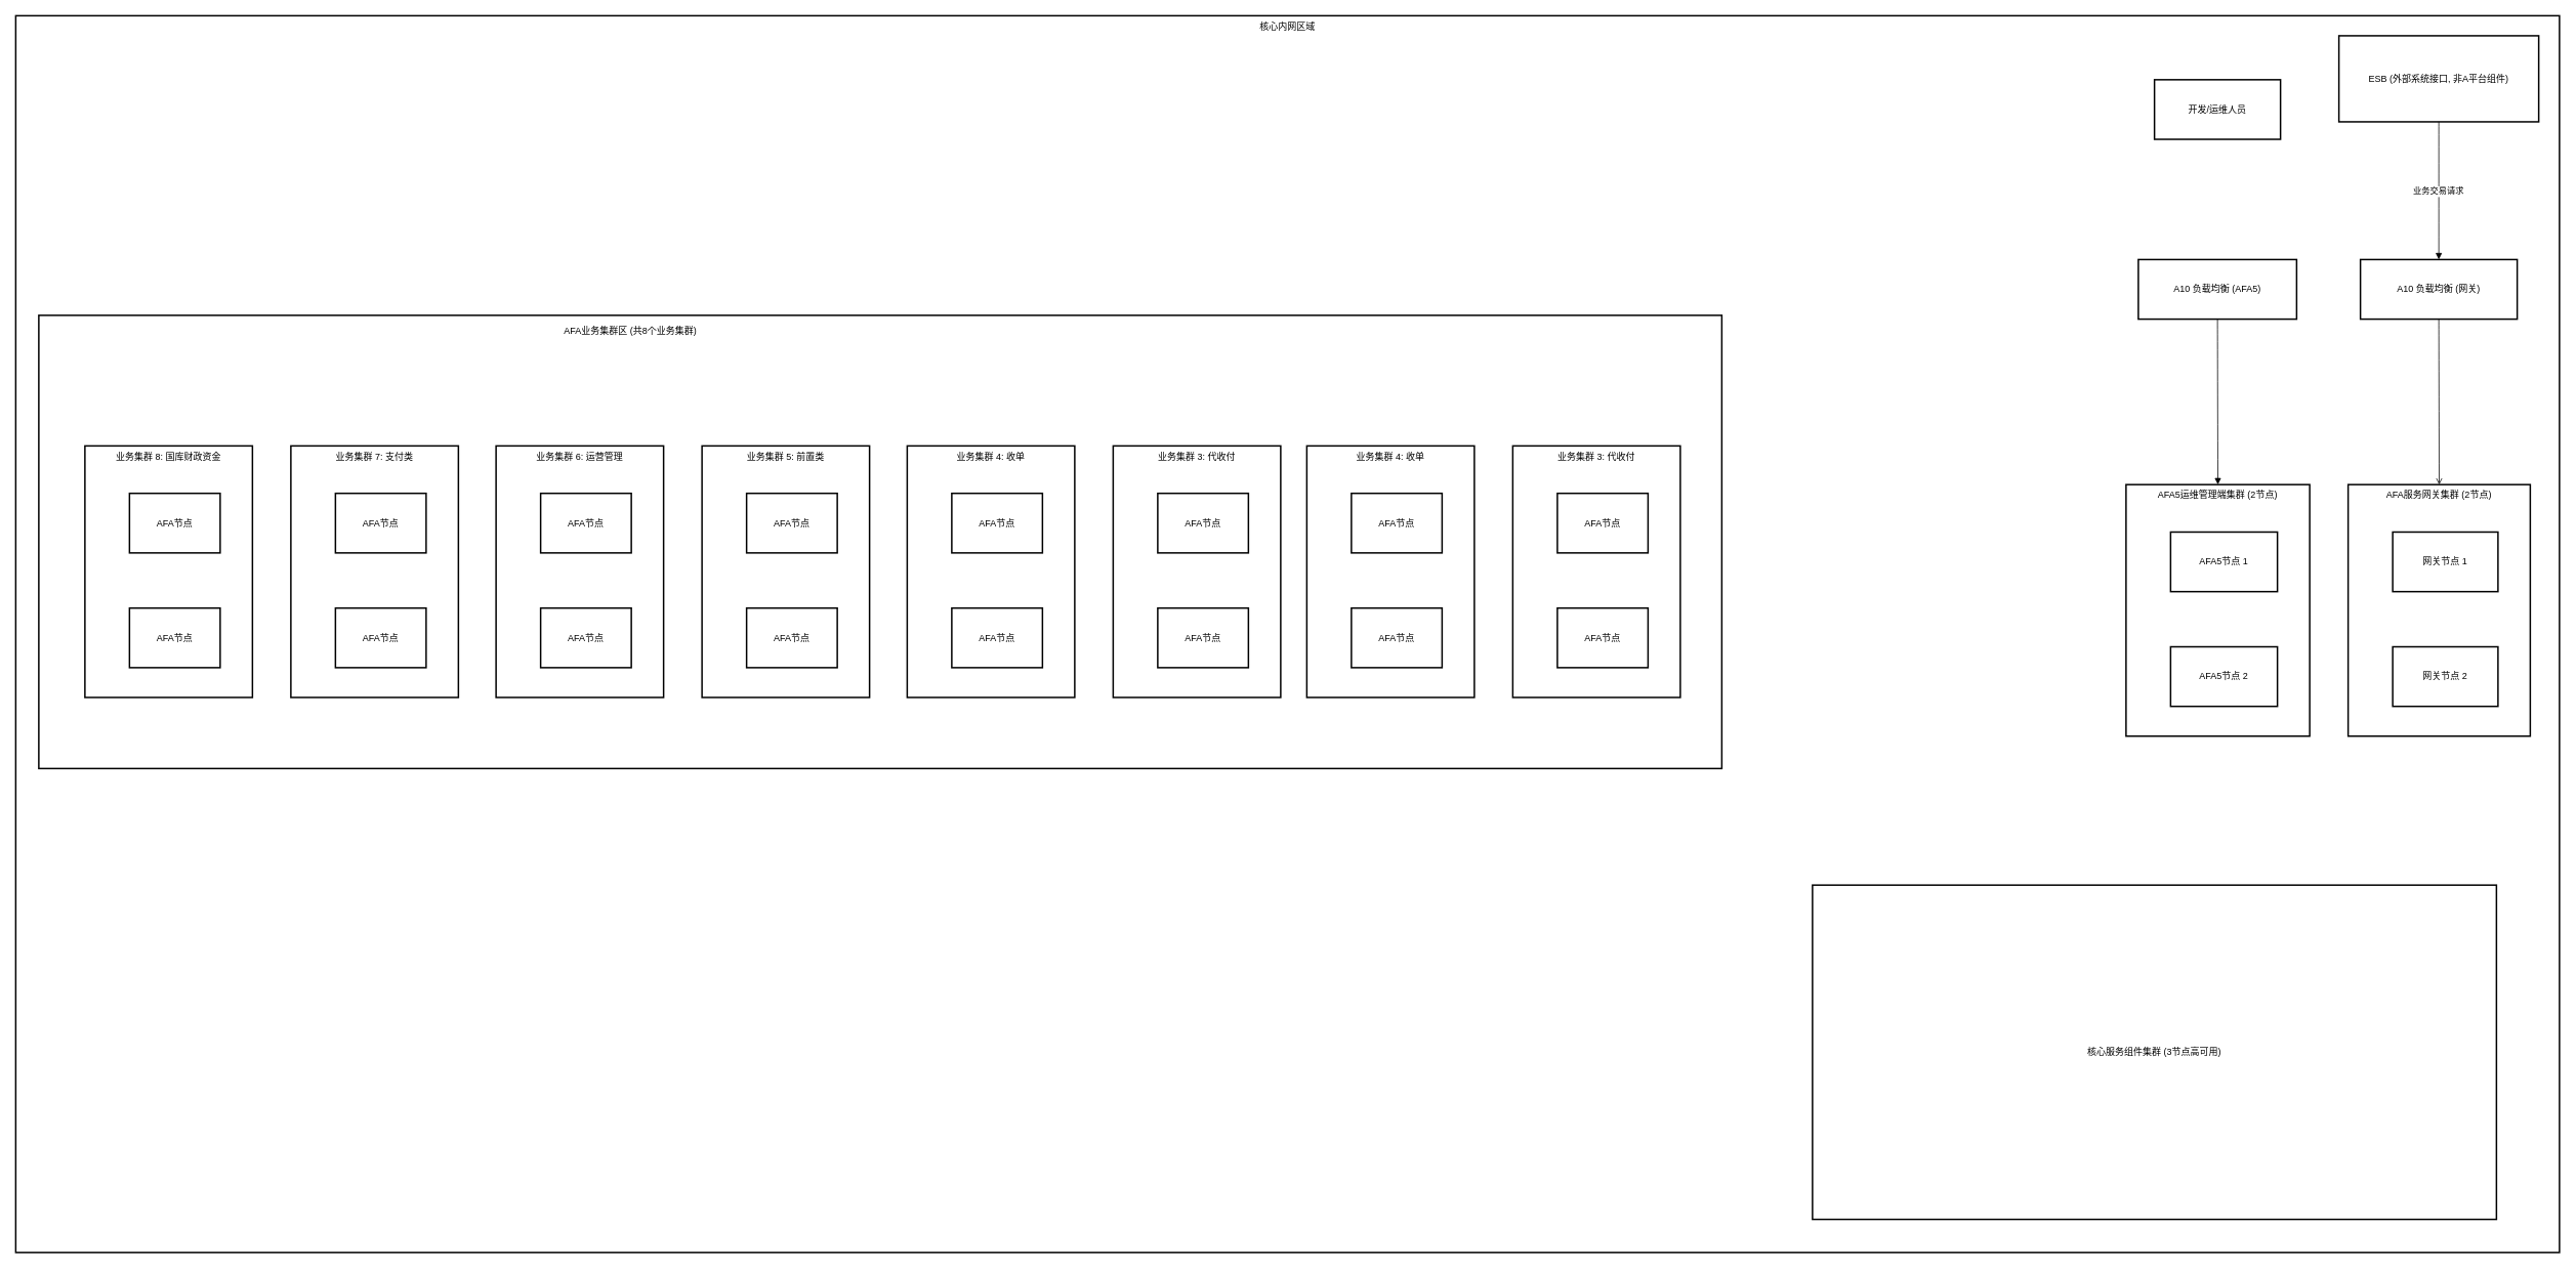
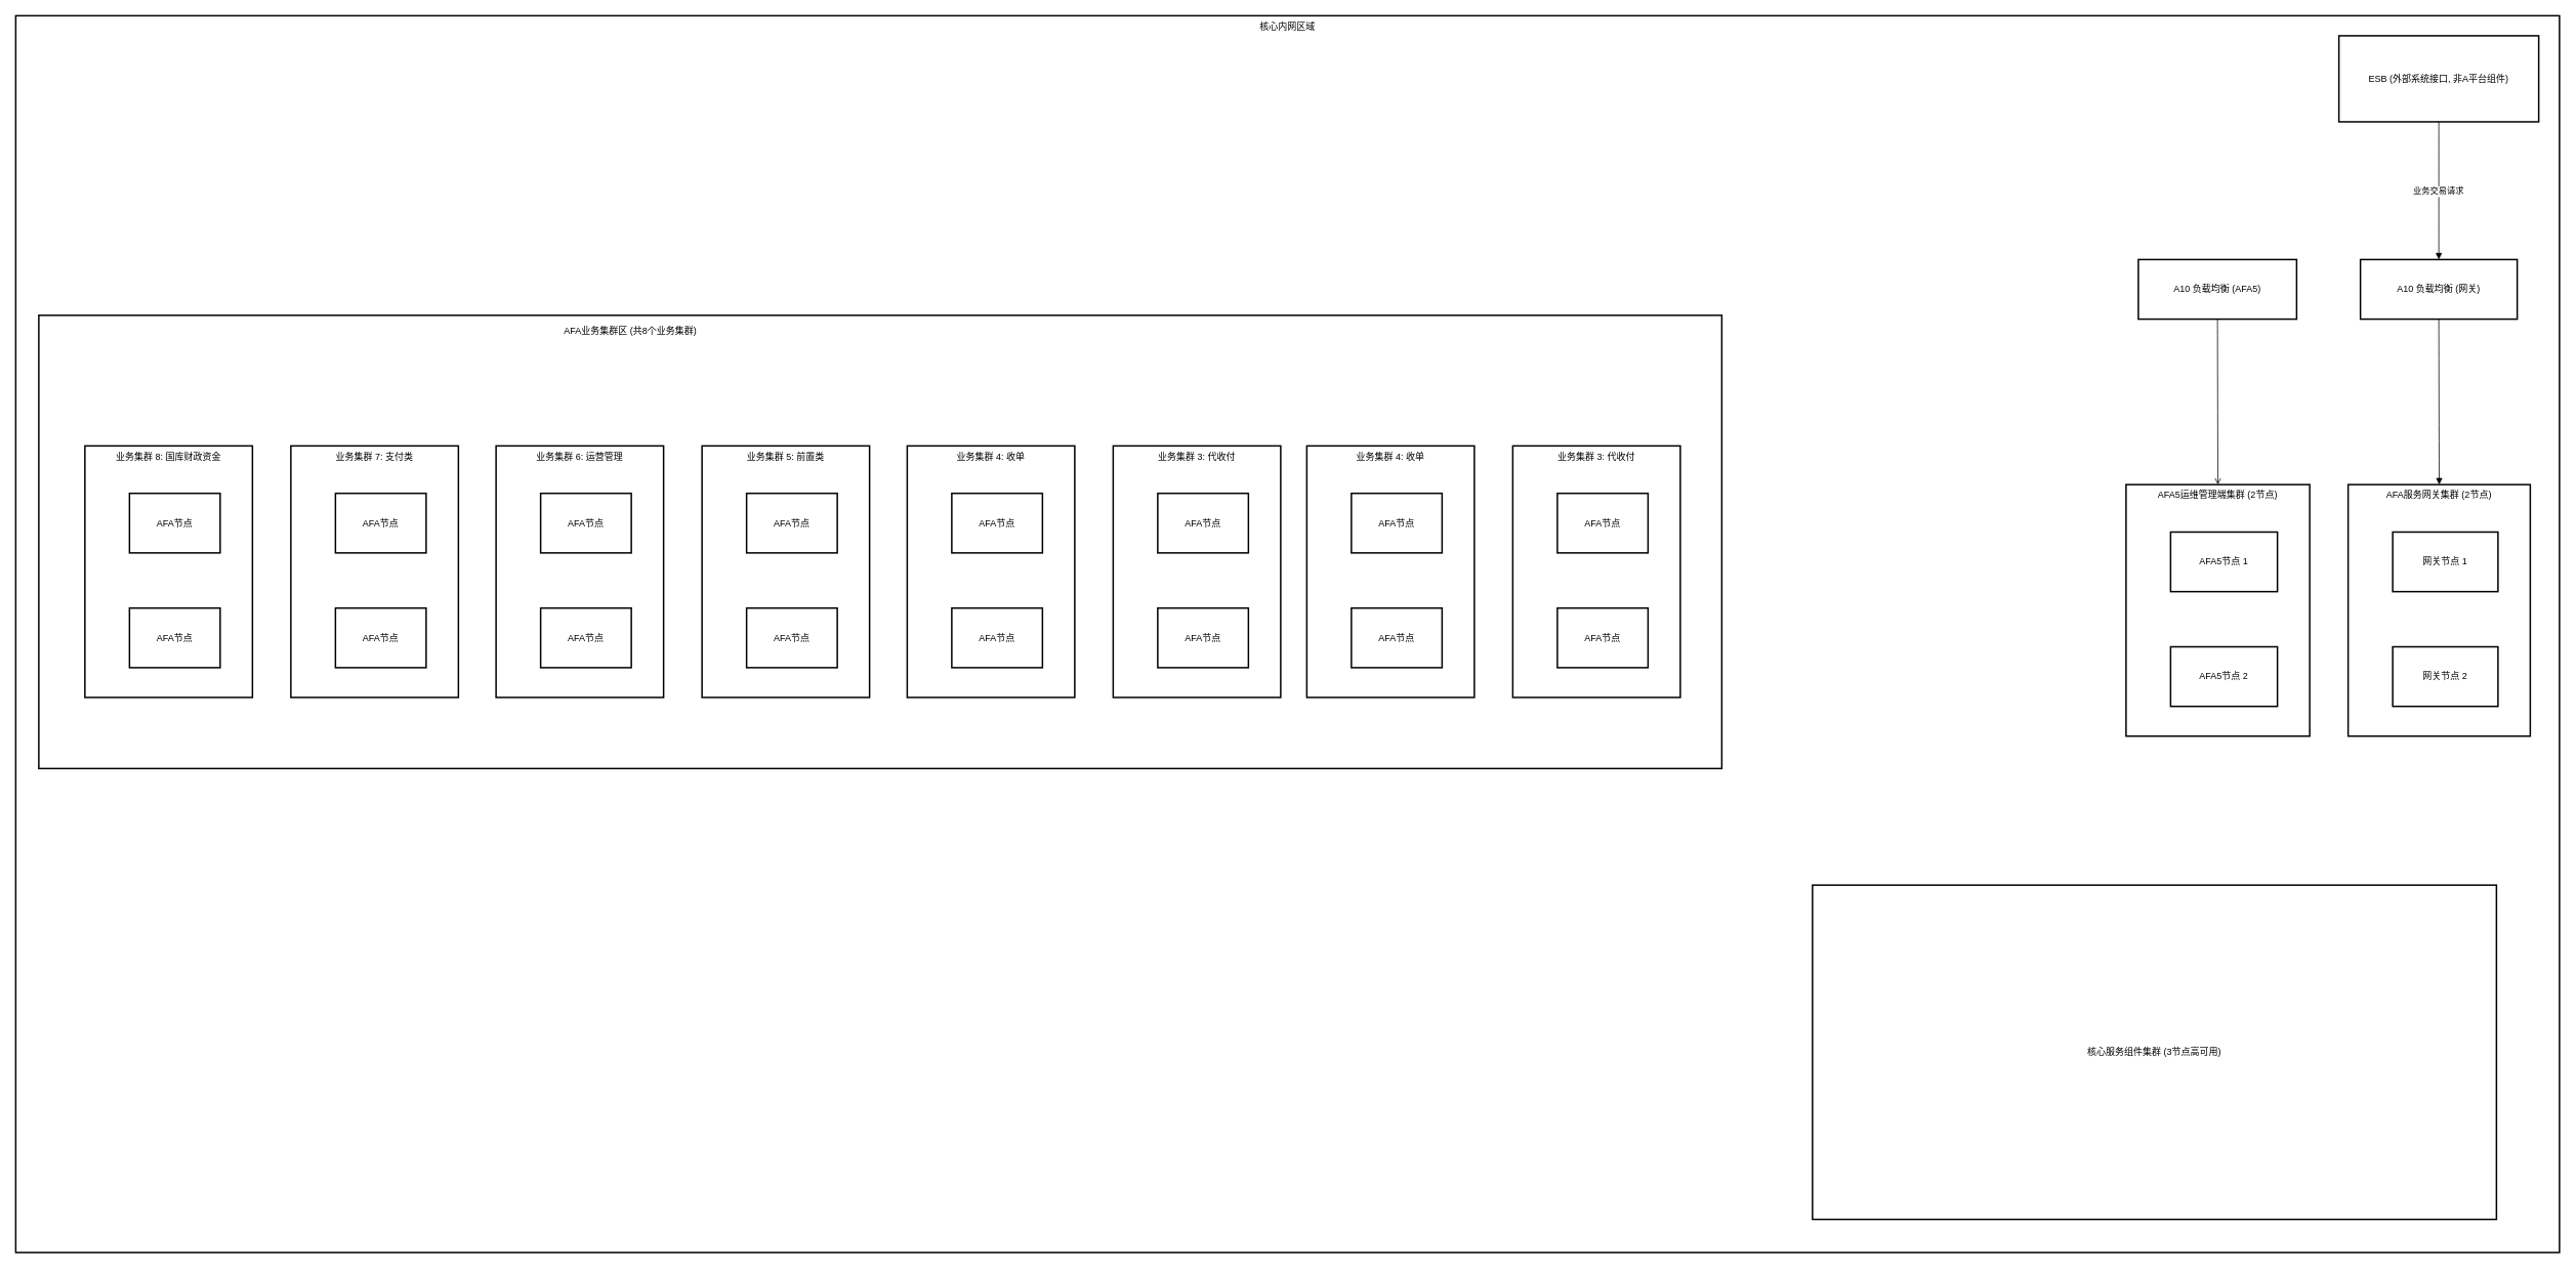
  <mxCell id="0" />
  <mxCell id="1" parent="0" />
  <mxCell id="2" value="核心内网区域" style="whiteSpace=wrap;strokeWidth=2;verticalAlign=top;" vertex="1" parent="1"><mxGeometry x="20" y="20" width="3310" height="1610" as="geometry" /></mxCell>
- <mxCell id="3" value=" 开发/运维人员" style="whiteSpace=wrap;strokeWidth=2;" vertex="1" parent="2"><mxGeometry x="2783" y="83.301" width="164" height="77.556" as="geometry" /></mxCell>
  <mxCell id="4" value=" A10 负载均衡 (AFA5)" style="whiteSpace=wrap;strokeWidth=2;" vertex="1" parent="2"><mxGeometry x="2762" y="317.404" width="206" height="77.556" as="geometry" /></mxCell>
  <mxCell id="5" value="ESB (外部系统接口, 非A平台组件)" style="whiteSpace=wrap;strokeWidth=2;" vertex="1" parent="2"><mxGeometry x="3023" y="26.066" width="260" height="112.025" as="geometry" /></mxCell>
  <mxCell id="6" value=" A10 负载均衡 (网关)" style="whiteSpace=wrap;strokeWidth=2;" vertex="1" parent="2"><mxGeometry x="3051" y="317.404" width="204" height="77.556" as="geometry" /></mxCell>
  <mxCell id="7" value=" AFA节点" style="whiteSpace=wrap;strokeWidth=2;" vertex="1" parent="2"><mxGeometry x="102" y="735.343" width="118" height="77.556" as="geometry" /></mxCell>
  <mxCell id="8" value=" 注册中心 (Eureka)" style="whiteSpace=wrap;strokeWidth=2;" vertex="1" parent="2"><mxGeometry x="2860" y="1311.267" width="189" height="77.556" as="geometry" /></mxCell>
  <mxCell id="9" value=" 调度中心 (CMC)" style="whiteSpace=wrap;strokeWidth=2;" vertex="1" parent="2"><mxGeometry x="2639" y="1311.267" width="171" height="77.556" as="geometry" /></mxCell>
  <mxCell id="10" value=" 配置中心 (Zookeeper)" style="whiteSpace=wrap;strokeWidth=2;" vertex="1" parent="2"><mxGeometry x="2373" y="1311.267" width="216" height="77.556" as="geometry" /></mxCell>
  <mxCell id="11" value=" AFA节点" style="whiteSpace=wrap;strokeWidth=2;" vertex="1" parent="2"><mxGeometry x="497" y="735.343" width="118" height="77.556" as="geometry" /></mxCell>
  <mxCell id="12" value="AFA5运维管理端集群 (2节点)" style="whiteSpace=wrap;strokeWidth=2;verticalAlign=top;" vertex="1" parent="2"><mxGeometry x="2746" y="610.393" width="239" height="327.458" as="geometry" /></mxCell>
  <mxCell id="13" value=" AFA5节点 1" style="whiteSpace=wrap;strokeWidth=2;" vertex="1" parent="12"><mxGeometry x="58" y="61.757" width="139" height="77.556" as="geometry" /></mxCell>
  <mxCell id="14" value=" AFA5节点 2" style="whiteSpace=wrap;strokeWidth=2;" vertex="1" parent="12"><mxGeometry x="58" y="211.124" width="139" height="77.556" as="geometry" /></mxCell>
  <mxCell id="15" value="AFA服务网关集群 (2节点)" style="whiteSpace=wrap;strokeWidth=2;verticalAlign=top;" vertex="1" parent="2"><mxGeometry x="3035" y="610.393" width="237" height="327.458" as="geometry" /></mxCell>
  <mxCell id="16" value=" 网关节点 1" style="whiteSpace=wrap;strokeWidth=2;" vertex="1" parent="15"><mxGeometry x="58" y="61.757" width="137" height="77.556" as="geometry" /></mxCell>
  <mxCell id="17" value=" 网关节点 2" style="whiteSpace=wrap;strokeWidth=2;" vertex="1" parent="15"><mxGeometry x="58" y="211.124" width="137" height="77.556" as="geometry" /></mxCell>
  <mxCell id="18" value="" style="whiteSpace=wrap;strokeWidth=2;" vertex="1" parent="2"><mxGeometry x="30" y="390" width="2190" height="590" as="geometry" /></mxCell>
  <mxCell id="19" value="业务集群 7: 支付类" style="whiteSpace=wrap;strokeWidth=2;verticalAlign=top;" vertex="1" parent="2"><mxGeometry x="358" y="559.996" width="218" height="327.458" as="geometry" /></mxCell>
  <mxCell id="20" value=" AFA节点" style="whiteSpace=wrap;strokeWidth=2;" vertex="1" parent="19"><mxGeometry x="58" y="61.757" width="118" height="77.556" as="geometry" /></mxCell>
  <mxCell id="21" value=" AFA节点" style="whiteSpace=wrap;strokeWidth=2;" vertex="1" parent="19"><mxGeometry x="58" y="211.124" width="118" height="77.556" as="geometry" /></mxCell>
  <mxCell id="22" value="业务集群 6: 运营管理" style="whiteSpace=wrap;strokeWidth=2;verticalAlign=top;" vertex="1" parent="2"><mxGeometry x="625" y="559.996" width="218" height="327.458" as="geometry" /></mxCell>
  <mxCell id="23" value=" AFA节点" style="whiteSpace=wrap;strokeWidth=2;" vertex="1" parent="22"><mxGeometry x="58" y="61.757" width="118" height="77.556" as="geometry" /></mxCell>
  <mxCell id="24" value=" AFA节点" style="whiteSpace=wrap;strokeWidth=2;" vertex="1" parent="22"><mxGeometry x="58" y="211.124" width="118" height="77.556" as="geometry" /></mxCell>
  <mxCell id="25" value="业务集群 5: 前置类" style="whiteSpace=wrap;strokeWidth=2;verticalAlign=top;" vertex="1" parent="2"><mxGeometry x="893" y="559.996" width="218" height="327.458" as="geometry" /></mxCell>
  <mxCell id="26" value=" AFA节点" style="whiteSpace=wrap;strokeWidth=2;" vertex="1" parent="25"><mxGeometry x="58" y="61.757" width="118" height="77.556" as="geometry" /></mxCell>
  <mxCell id="27" value=" AFA节点" style="whiteSpace=wrap;strokeWidth=2;" vertex="1" parent="25"><mxGeometry x="58" y="211.124" width="118" height="77.556" as="geometry" /></mxCell>
  <mxCell id="28" value="业务集群 4: 收单" style="whiteSpace=wrap;strokeWidth=2;verticalAlign=top;" vertex="1" parent="2"><mxGeometry x="1160" y="559.996" width="218" height="327.458" as="geometry" /></mxCell>
  <mxCell id="29" value=" AFA节点" style="whiteSpace=wrap;strokeWidth=2;" vertex="1" parent="28"><mxGeometry x="58" y="61.757" width="118" height="77.556" as="geometry" /></mxCell>
  <mxCell id="30" value=" AFA节点" style="whiteSpace=wrap;strokeWidth=2;" vertex="1" parent="28"><mxGeometry x="58" y="211.124" width="118" height="77.556" as="geometry" /></mxCell>
  <mxCell id="31" value="业务集群 3: 代收付" style="whiteSpace=wrap;strokeWidth=2;verticalAlign=top;" vertex="1" parent="2"><mxGeometry x="1428" y="559.996" width="218" height="327.458" as="geometry" /></mxCell>
  <mxCell id="32" value=" AFA节点" style="whiteSpace=wrap;strokeWidth=2;" vertex="1" parent="31"><mxGeometry x="58" y="61.757" width="118" height="77.556" as="geometry" /></mxCell>
  <mxCell id="33" value=" AFA节点" style="whiteSpace=wrap;strokeWidth=2;" vertex="1" parent="31"><mxGeometry x="58" y="211.124" width="118" height="77.556" as="geometry" /></mxCell>
  <mxCell id="34" value="核心服务组件集群 (3节点高可用)" style="whiteSpace=wrap;strokeWidth=2;" vertex="1" parent="2"><mxGeometry x="2338" y="1131.74" width="890" height="435.174" as="geometry" /></mxCell>
  <mxCell id="35" value="业务交易请求" style="curved=1;startArrow=none;endArrow=block;exitX=0.5;exitY=0.99;entryX=0.5;entryY=0;rounded=0;" edge="1" parent="2" source="5" target="6"><mxGeometry relative="1" as="geometry"><Array as="points" /></mxGeometry></mxCell>
- <mxCell id="36" value="" style="curved=1;startArrow=none;endArrow=block;exitX=0.5;exitY=1;entryX=0.5;entryY=0;rounded=0;" edge="1" parent="2" source="4" target="12"><mxGeometry relative="1" as="geometry"><Array as="points" /></mxGeometry></mxCell>
- <mxCell id="37" value="" style="curved=1;startArrow=none;endArrow=open;exitX=0.5;exitY=1;entryX=0.5;entryY=0;rounded=0;" edge="1" parent="2" source="6" target="15"><mxGeometry relative="1" as="geometry"><Array as="points" /></mxGeometry></mxCell>
+ <mxCell id="36" value="" style="curved=1;startArrow=none;endArrow=open;exitX=0.5;exitY=1;entryX=0.5;entryY=0;rounded=0;" edge="1" parent="2" source="4" target="12"><mxGeometry relative="1" as="geometry"><Array as="points" /></mxGeometry></mxCell>
+ <mxCell id="37" value="" style="curved=1;startArrow=none;endArrow=block;exitX=0.5;exitY=1;entryX=0.5;entryY=0;rounded=0;" edge="1" parent="2" source="6" target="15"><mxGeometry relative="1" as="geometry"><Array as="points" /></mxGeometry></mxCell>
  <mxCell id="38" value="业务集群 8: 国库财政资金" style="whiteSpace=wrap;strokeWidth=2;verticalAlign=top;" vertex="1" parent="2"><mxGeometry x="90" y="559.996" width="218" height="327.458" as="geometry" /></mxCell>
  <mxCell id="39" value=" AFA节点" style="whiteSpace=wrap;strokeWidth=2;" vertex="1" parent="38"><mxGeometry x="58" y="61.757" width="118" height="77.556" as="geometry" /></mxCell>
  <mxCell id="40" value=" AFA节点" style="whiteSpace=wrap;strokeWidth=2;" vertex="1" parent="38"><mxGeometry x="58" y="211.124" width="118" height="77.556" as="geometry" /></mxCell>
  <mxCell id="41" value="AFA业务集群区 (共8个业务集群)" style="text;strokeColor=none;align=center;fillColor=none;html=1;verticalAlign=middle;whiteSpace=wrap;rounded=0;" vertex="1" parent="2"><mxGeometry x="640" y="394.96" width="320" height="30" as="geometry" /></mxCell>
  <mxCell id="42" value="业务集群 4: 收单" style="whiteSpace=wrap;strokeWidth=2;verticalAlign=top;" vertex="1" parent="2"><mxGeometry x="1680" y="559.996" width="218" height="327.458" as="geometry" /></mxCell>
  <mxCell id="43" value=" AFA节点" style="whiteSpace=wrap;strokeWidth=2;" vertex="1" parent="42"><mxGeometry x="58" y="61.757" width="118" height="77.556" as="geometry" /></mxCell>
  <mxCell id="44" value=" AFA节点" style="whiteSpace=wrap;strokeWidth=2;" vertex="1" parent="42"><mxGeometry x="58" y="211.124" width="118" height="77.556" as="geometry" /></mxCell>
  <mxCell id="45" value="业务集群 3: 代收付" style="whiteSpace=wrap;strokeWidth=2;verticalAlign=top;" vertex="1" parent="2"><mxGeometry x="1948" y="559.996" width="218" height="327.458" as="geometry" /></mxCell>
  <mxCell id="46" value=" AFA节点" style="whiteSpace=wrap;strokeWidth=2;" vertex="1" parent="45"><mxGeometry x="58" y="61.757" width="118" height="77.556" as="geometry" /></mxCell>
  <mxCell id="47" value=" AFA节点" style="whiteSpace=wrap;strokeWidth=2;" vertex="1" parent="45"><mxGeometry x="58" y="211.124" width="118" height="77.556" as="geometry" /></mxCell>
